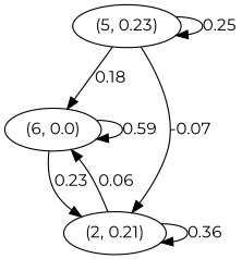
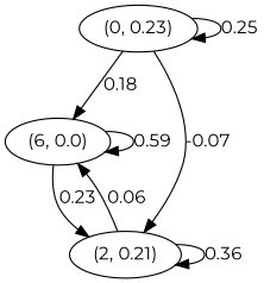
  digraph {
    fontname=Montserrat
    node [fontname=Montserrat]
    edge [fontname=Montserrat]
-   n1 [label="(5, 0.23)"]
+   n1 [label="(0, 0.23)"]
    n2 [label="(6, 0.0)"]
    n3 [label="(2, 0.21)"]
    n1 -> n1 [label=0.25]
    n1 -> n2 [label=0.18]
    n1 -> n3 [label=-0.07]
    n2 -> n2 [label=0.59]
    n2 -> n3 [label=0.23]
    n3 -> n2 [label=0.06]
    n3 -> n3 [label=0.36]
  }
